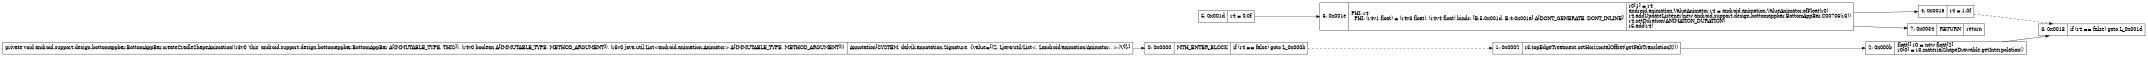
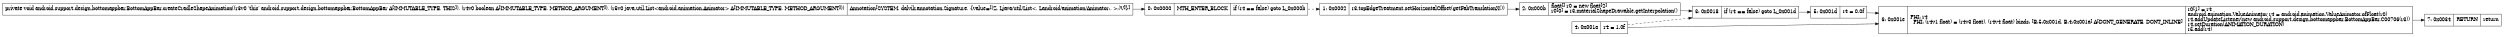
  digraph {
    fontname="DejaVu Serif"
    rankdir=LR
    node [fontname="DejaVu Serif" shape=record]
    edge [fontname="DejaVu Serif"]
    n1 [label="{0\:\ 0x0000|MTH_ENTER_BLOCK\l|if (r4 == false) goto L_0x000b\l}"]
    n2 [label="{1\:\ 0x0002|r3.topEdgeTreatment.setHorizontalOffset(getFabTranslationX())\l}"]
    n3 [label="{2\:\ 0x000b|float[] r0 = new float[2]\lr0[0] = r3.materialShapeDrawable.getInterpolation()\l}"]
    n4 [label="{3\:\ 0x0018|if (r4 == false) goto L_0x001d\l}"]
    n5 [label="{5\:\ 0x001d|r4 = 0.0f\l}"]
    n6 [label="{4\:\ 0x001a|r4 = 1.0f\l}"]
    n7 [label="{6\:\ 0x001e|PHI: r4 \l  PHI: (r4v1 float) = (r4v3 float), (r4v4 float) binds: [B:5:0x001d, B:4:0x001a] A[DONT_GENERATE, DONT_INLINE]\l|r0[1] = r4\landroid.animation.ValueAnimator r4 = android.animation.ValueAnimator.ofFloat(r0)\lr4.addUpdateListener(new android.support.design.bottomappbar.BottomAppBar.C00706(r3))\lr4.setDuration(ANIMATION_DURATION)\lr5.add(r4)\l}"]
    n8 [label="{7\:\ 0x0034|RETURN\l|return\l}"]
    n9 [label="{private void android.support.design.bottomappbar.BottomAppBar.createCradleShapeAnimation((r3v0 'this' android.support.design.bottomappbar.BottomAppBar A[IMMUTABLE_TYPE, THIS]), (r4v0 boolean A[IMMUTABLE_TYPE, METHOD_ARGUMENT]), (r5v0 java.util.List\<android.animation.Animator\> A[IMMUTABLE_TYPE, METHOD_ARGUMENT]))  | Annotation[SYSTEM, dalvik.annotation.Signature, \{value=[(Z, Ljava\/util\/List\<, Landroid\/animation\/Animator;, \>;)V]\}]\l}"]
    n1 -> n2 [style=dashed]
    n2 -> n3
    n3 -> n4
+   n4 -> n5
    n5 -> n7
    n6 -> n4 [style=dashed]
-   n7 -> n6
+   n6 -> n7
    n7 -> n8
    n9 -> n1
  }
